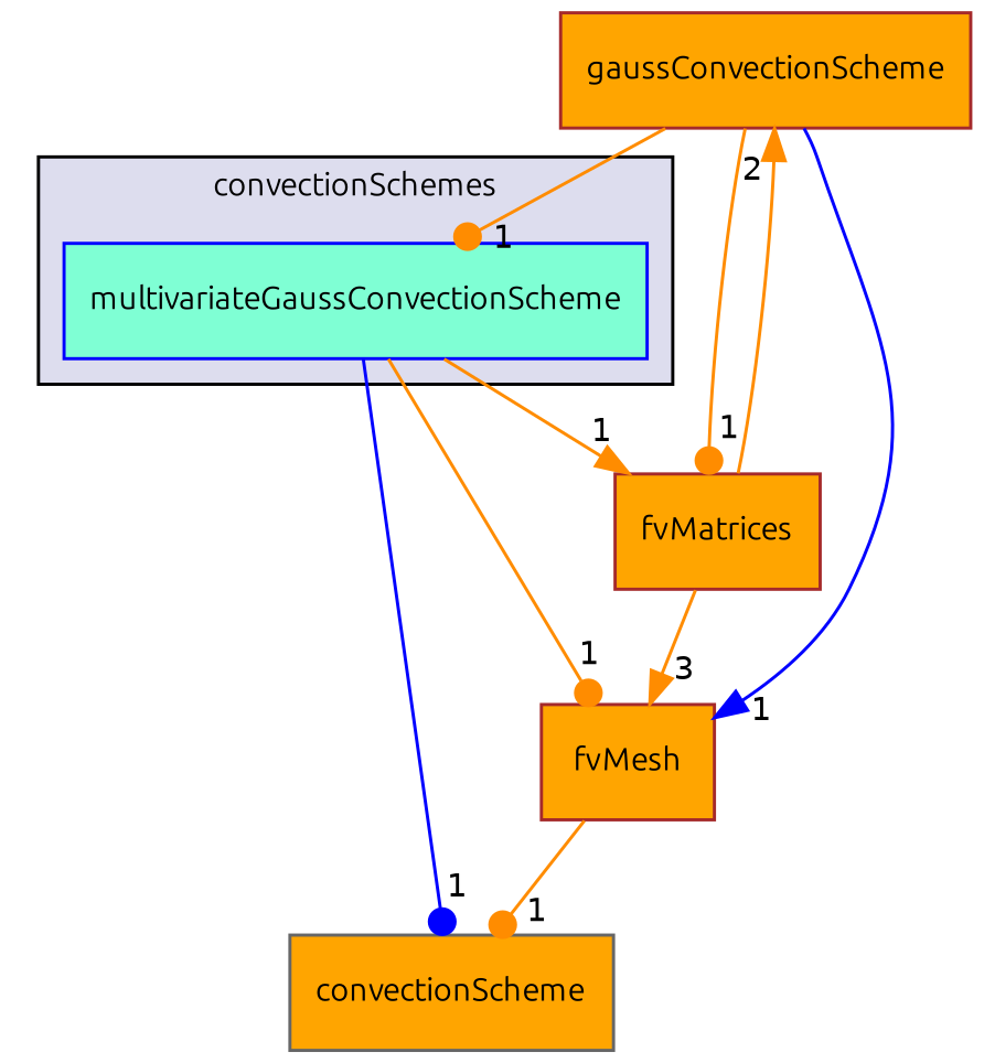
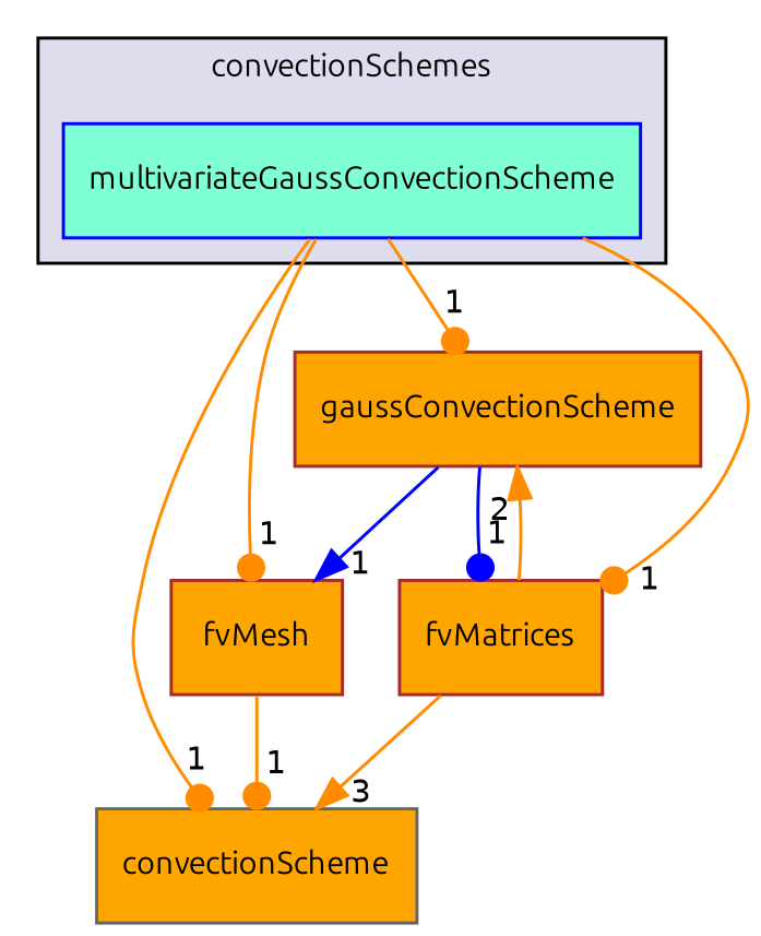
  digraph {
    compound=true
    fontname=Ubuntu
    node [color=brown fillcolor=orange fontname=Ubuntu fontsize=10 shape=box style=filled]
    edge [arrowhead=dot color=darkorange fontname=Ubuntu headlabel=1 labeldistance=1.5 labelfontname=Helvetica labelfontsize=10]
    n1 [color=blue fillcolor=aquamarine label=multivariateGaussConvectionScheme pencolor=black]
    n2 [color=gray40 label=convectionScheme]
    n3 [label=fvMesh]
    n4 [label=gaussConvectionScheme]
    n5 [label=fvMatrices]
    subgraph cluster_1 {
      bgcolor="#ddddee"
      fontsize=10
      label=convectionSchemes
      pencolor=black
      n1
    }
-   n1 -> n2 [color=blue]
+   n1 -> n2
    n1 -> n3
-   n4 -> n1
-   n1 -> n5 [arrowhead=normal]
+   n1 -> n4
+   n1 -> n5
    n3 -> n2
    n4 -> n3 [arrowhead=normal color=blue]
-   n4 -> n5
-   n5 -> n3 [arrowhead=normal headlabel=3]
+   n4 -> n5 [color=blue]
+   n5 -> n2 [arrowhead=normal headlabel=3]
    n5 -> n4 [arrowhead=normal headlabel=2]
  }
